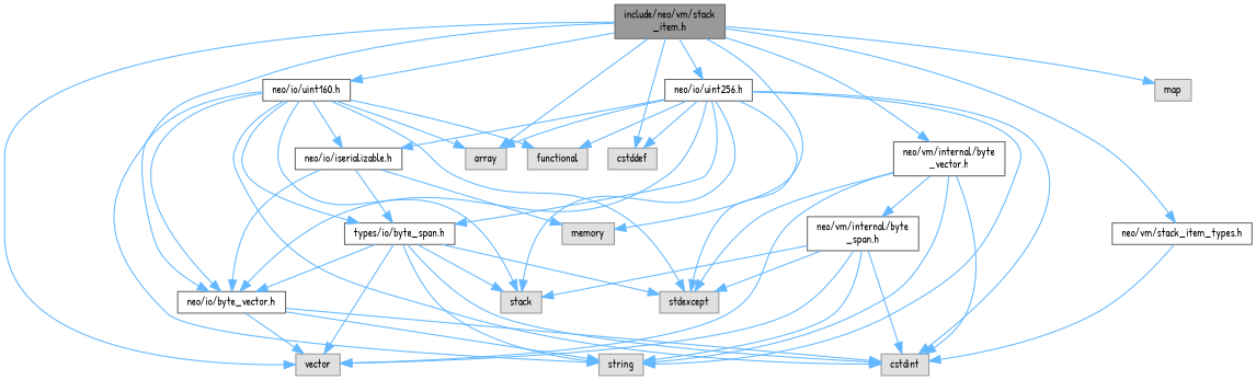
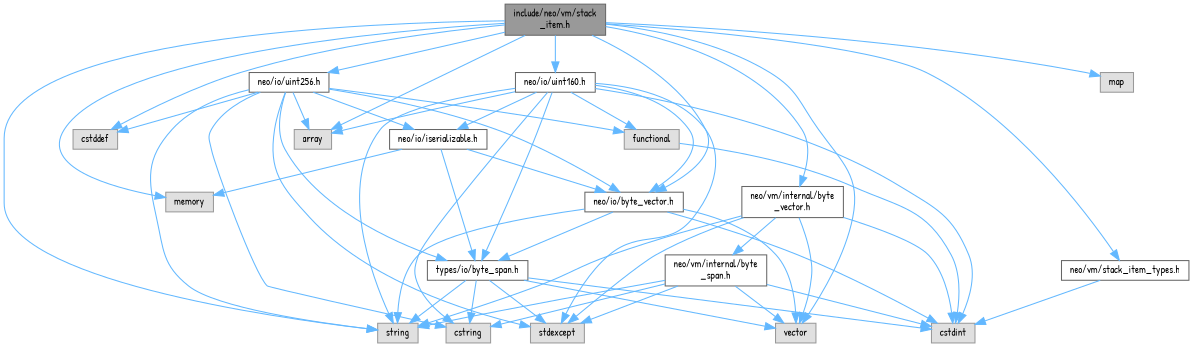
  digraph {
    fontname="Patrick Hand"
    node [color=grey60 fillcolor="#E0E0E0" fontname="Patrick Hand" fontsize=10 shape=box style=filled]
    edge [color=steelblue1 fontname="Patrick Hand" fontsize=10 labelfontname=Helvetica labelfontsize=10 style=solid]
    n1 [color=gray40 fillcolor=grey60 fontcolor=black height=0.2 label="include/neo/vm/stack\l_item.h" width=0.4]
    n2 [color=grey40 fillcolor=white height=0.2 label="neo/io/byte_vector.h" width=0.4]
    n3 [height=0.2 label=string width=0.4]
    n4 [height=0.2 label=vector width=0.4]
    n5 [color=grey40 fillcolor=white height=0.2 label="neo/io/uint160.h" width=0.4]
    n6 [height=0.2 label=memory width=0.4]
    n7 [height=0.2 label=array width=0.4]
    n8 [color=grey40 fillcolor=white height=0.2 label="neo/io/uint256.h" width=0.4]
    n9 [height=0.2 label=cstddef width=0.4]
    n10 [color=grey40 fillcolor=white height=0.2 label="neo/vm/internal/byte\l_vector.h" width=0.4]
    n11 [color=grey40 fillcolor=white height=0.2 label="neo/vm/stack_item_types.h" width=0.4]
    n12 [height=0.2 label=map width=0.4]
    n13 [color=grey40 fillcolor=white height=0.2 label="types/io/byte_span.h" width=0.4]
    n14 [height=0.2 label=cstdint width=0.4]
-   n15 [height=0.2 label=stack width=0.4]
+   n15 [height=0.2 label=cstring width=0.4]
    n16 [height=0.2 label=stdexcept width=0.4]
    n17 [color=grey40 fillcolor=white height=0.2 label="neo/io/iserializable.h" width=0.4]
    n18 [height=0.2 label=functional width=0.4]
    n19 [color=grey40 fillcolor=white height=0.2 label="neo/vm/internal/byte\l_span.h" width=0.4]
    n1 -> n2
+   n1 -> n3
    n1 -> n4
    n1 -> n5
    n1 -> n6
    n1 -> n7
    n1 -> n8
    n1 -> n9
    n1 -> n10
    n1 -> n11
    n1 -> n12
    n2 -> n3
    n2 -> n4
-   n13 -> n2
+   n2 -> n13
    n2 -> n14
    n5 -> n2
    n5 -> n3
    n5 -> n7
    n5 -> n13
    n5 -> n14
    n5 -> n15
    n5 -> n16
    n5 -> n17
    n5 -> n18
    n8 -> n2
    n8 -> n3
    n8 -> n7
    n8 -> n9
    n8 -> n13
-   n8 -> n14
+   n18 -> n14
    n8 -> n15
    n8 -> n16
    n8 -> n17
    n8 -> n18
    n10 -> n3
    n10 -> n4
    n10 -> n14
    n10 -> n16
    n10 -> n19
    n11 -> n14
    n13 -> n3
    n13 -> n4
    n13 -> n14
    n13 -> n15
    n13 -> n16
    n17 -> n2
    n17 -> n6
    n17 -> n13
    n19 -> n3
    n19 -> n4
    n19 -> n14
    n19 -> n15
    n19 -> n16
  }
